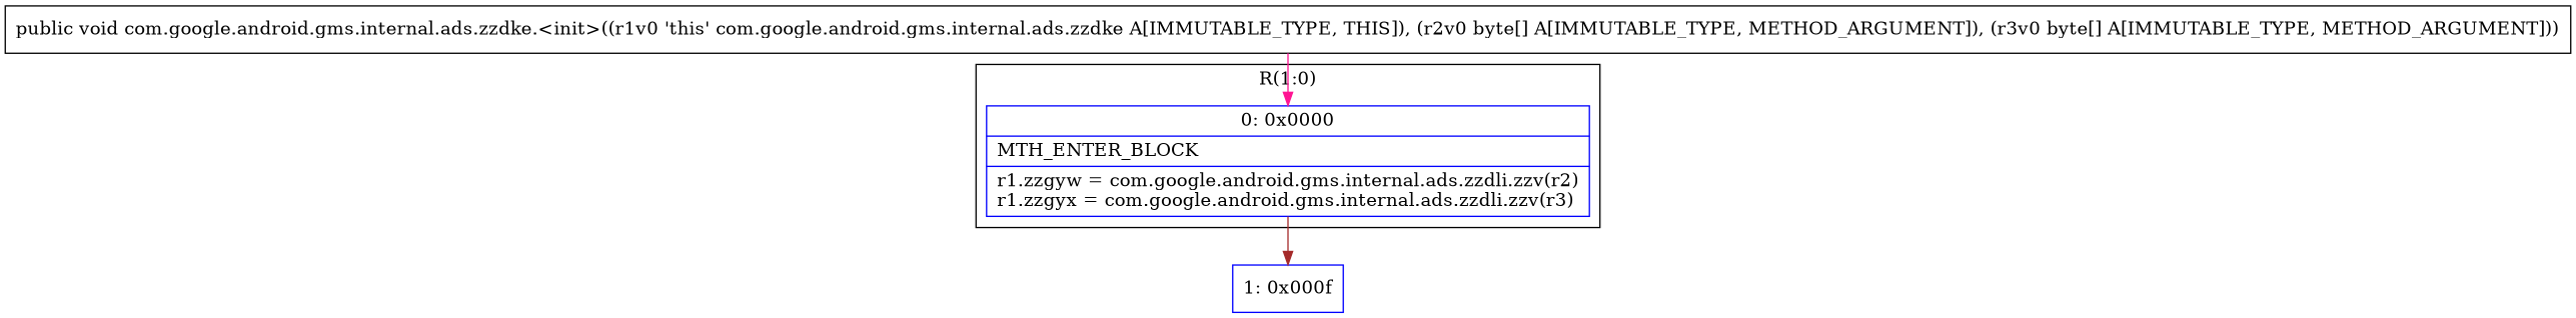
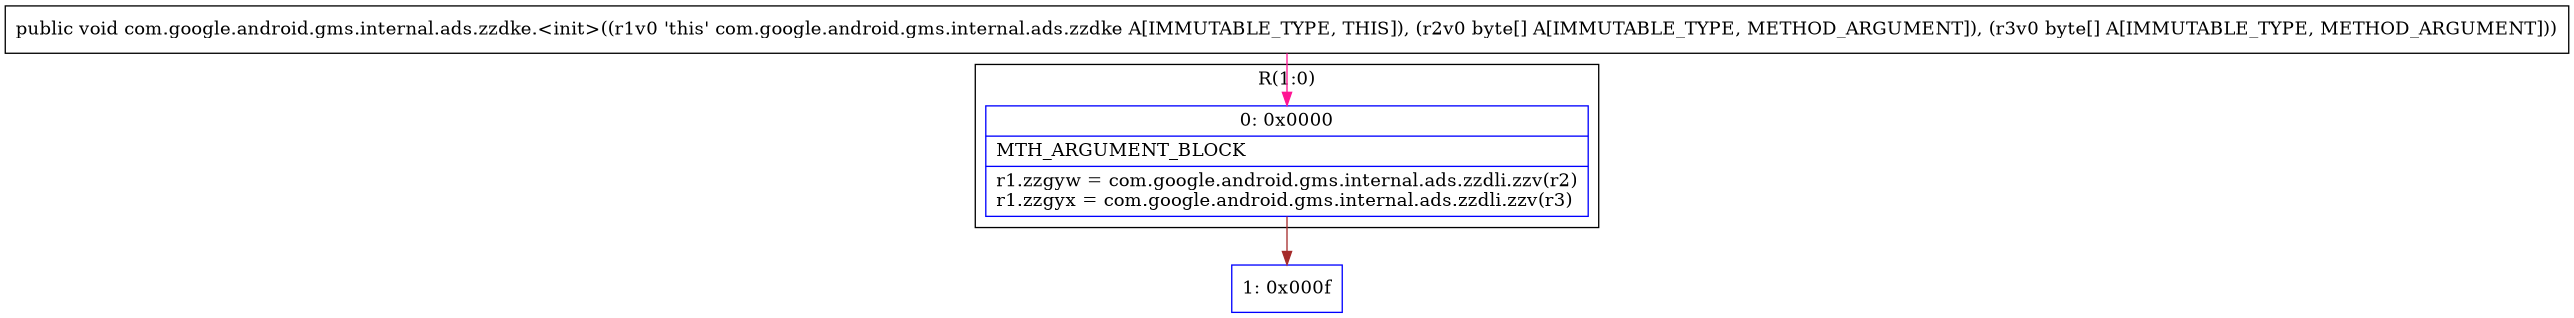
  digraph {
    node [color=blue shape=record]
    edge [style=solid]
-   n1 [label="{0\:\ 0x0000|MTH_ENTER_BLOCK\l|r1.zzgyw = com.google.android.gms.internal.ads.zzdli.zzv(r2)\lr1.zzgyx = com.google.android.gms.internal.ads.zzdli.zzv(r3)\l}"]
+   n1 [label="{0\:\ 0x0000|MTH_ARGUMENT_BLOCK\l|r1.zzgyw = com.google.android.gms.internal.ads.zzdli.zzv(r2)\lr1.zzgyx = com.google.android.gms.internal.ads.zzdli.zzv(r3)\l}"]
    n2 [label="{1\:\ 0x000f}"]
    n3 [label="{public void com.google.android.gms.internal.ads.zzdke.\<init\>((r1v0 'this' com.google.android.gms.internal.ads.zzdke A[IMMUTABLE_TYPE, THIS]), (r2v0 byte[] A[IMMUTABLE_TYPE, METHOD_ARGUMENT]), (r3v0 byte[] A[IMMUTABLE_TYPE, METHOD_ARGUMENT])) }" color=black]
    subgraph cluster_1 {
      label="R(1:0)"
      n1
    }
    n1 -> n2 [color=brown]
    n3 -> n1 [color=deeppink]
  }
